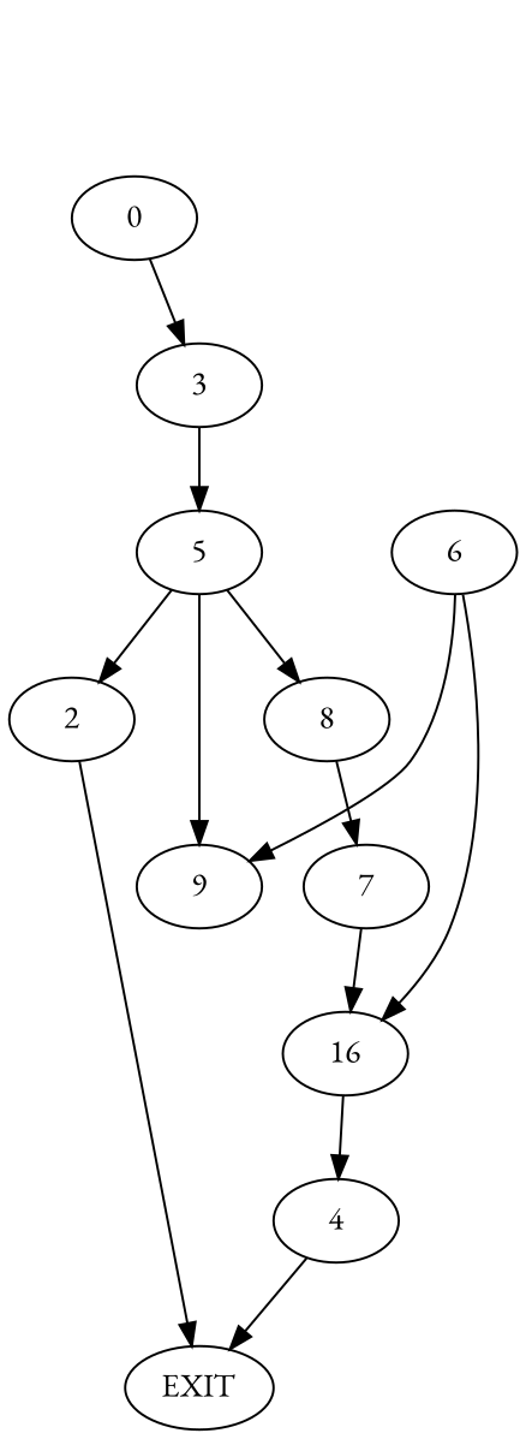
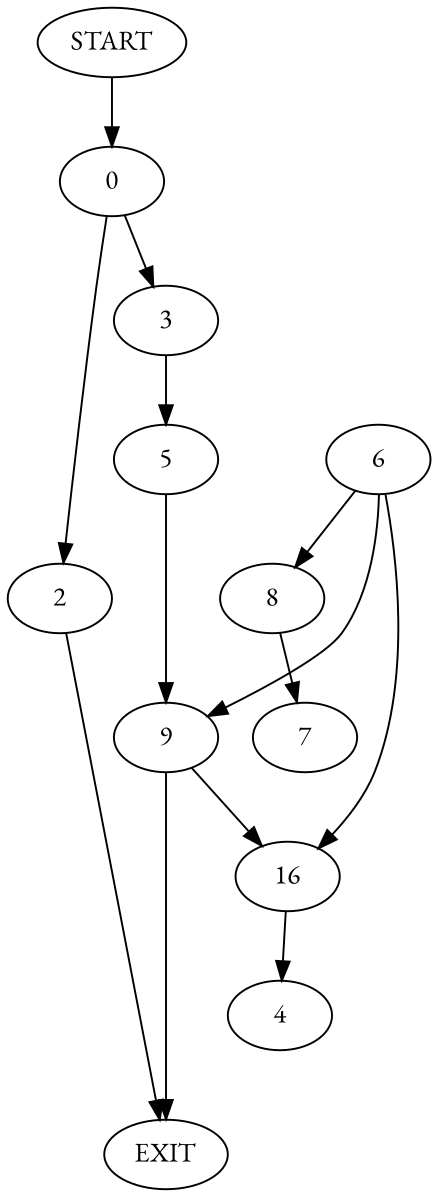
  digraph {
    fontname="EB Garamond"
    node [fontname="EB Garamond"]
    edge [fontname="EB Garamond"]
+   n1 [label=START]
    n2 [label=0]
    2
    3
    n5 [label=EXIT]
    5
    4
    8
    9
    6
    n11 [label=16]
    7
-   5 -> 2
+   n1 -> n2
+   n2 -> 2
    n2 -> 3
    2 -> n5
    3 -> 5
-   5 -> 8
+   6 -> 8
    5 -> 9
-   4 -> n5
+   9 -> n5
    8 -> 7
-   7 -> n11
+   9 -> n11
    6 -> 9
    6 -> n11
    n11 -> 4
  }
